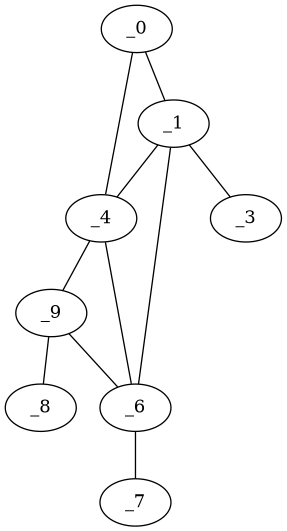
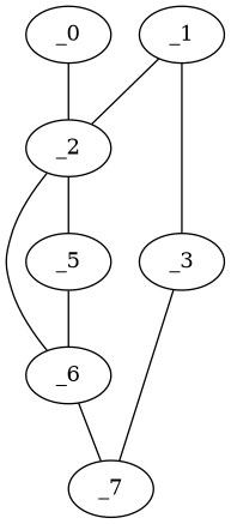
  graph {
    node [x=31]
    edge [valence=2]
    _0 [x=30 y=96]
    _1 [y=46]
-   _2 [y=73 label=_4]
+   _2 [y=73]
    _3 [x=33 y=14]
    _6 [x=52 y=53]
-   _5 [x=51 y=98 label=_9]
-   _8 [x=114 y=114]
+   _5 [x=51 y=98]
    _7 [x=74 y=10]
-   _0 -- _1 [valence=1]
    _0 -- _2
    _1 -- _2
    _1 -- _3 [valence=1]
-   _1 -- _6
    _2 -- _6
    _2 -- _5
+   _3 -- _7 [valence=1]
    _6 -- _7
    _5 -- _6
-   _5 -- _8
  }
